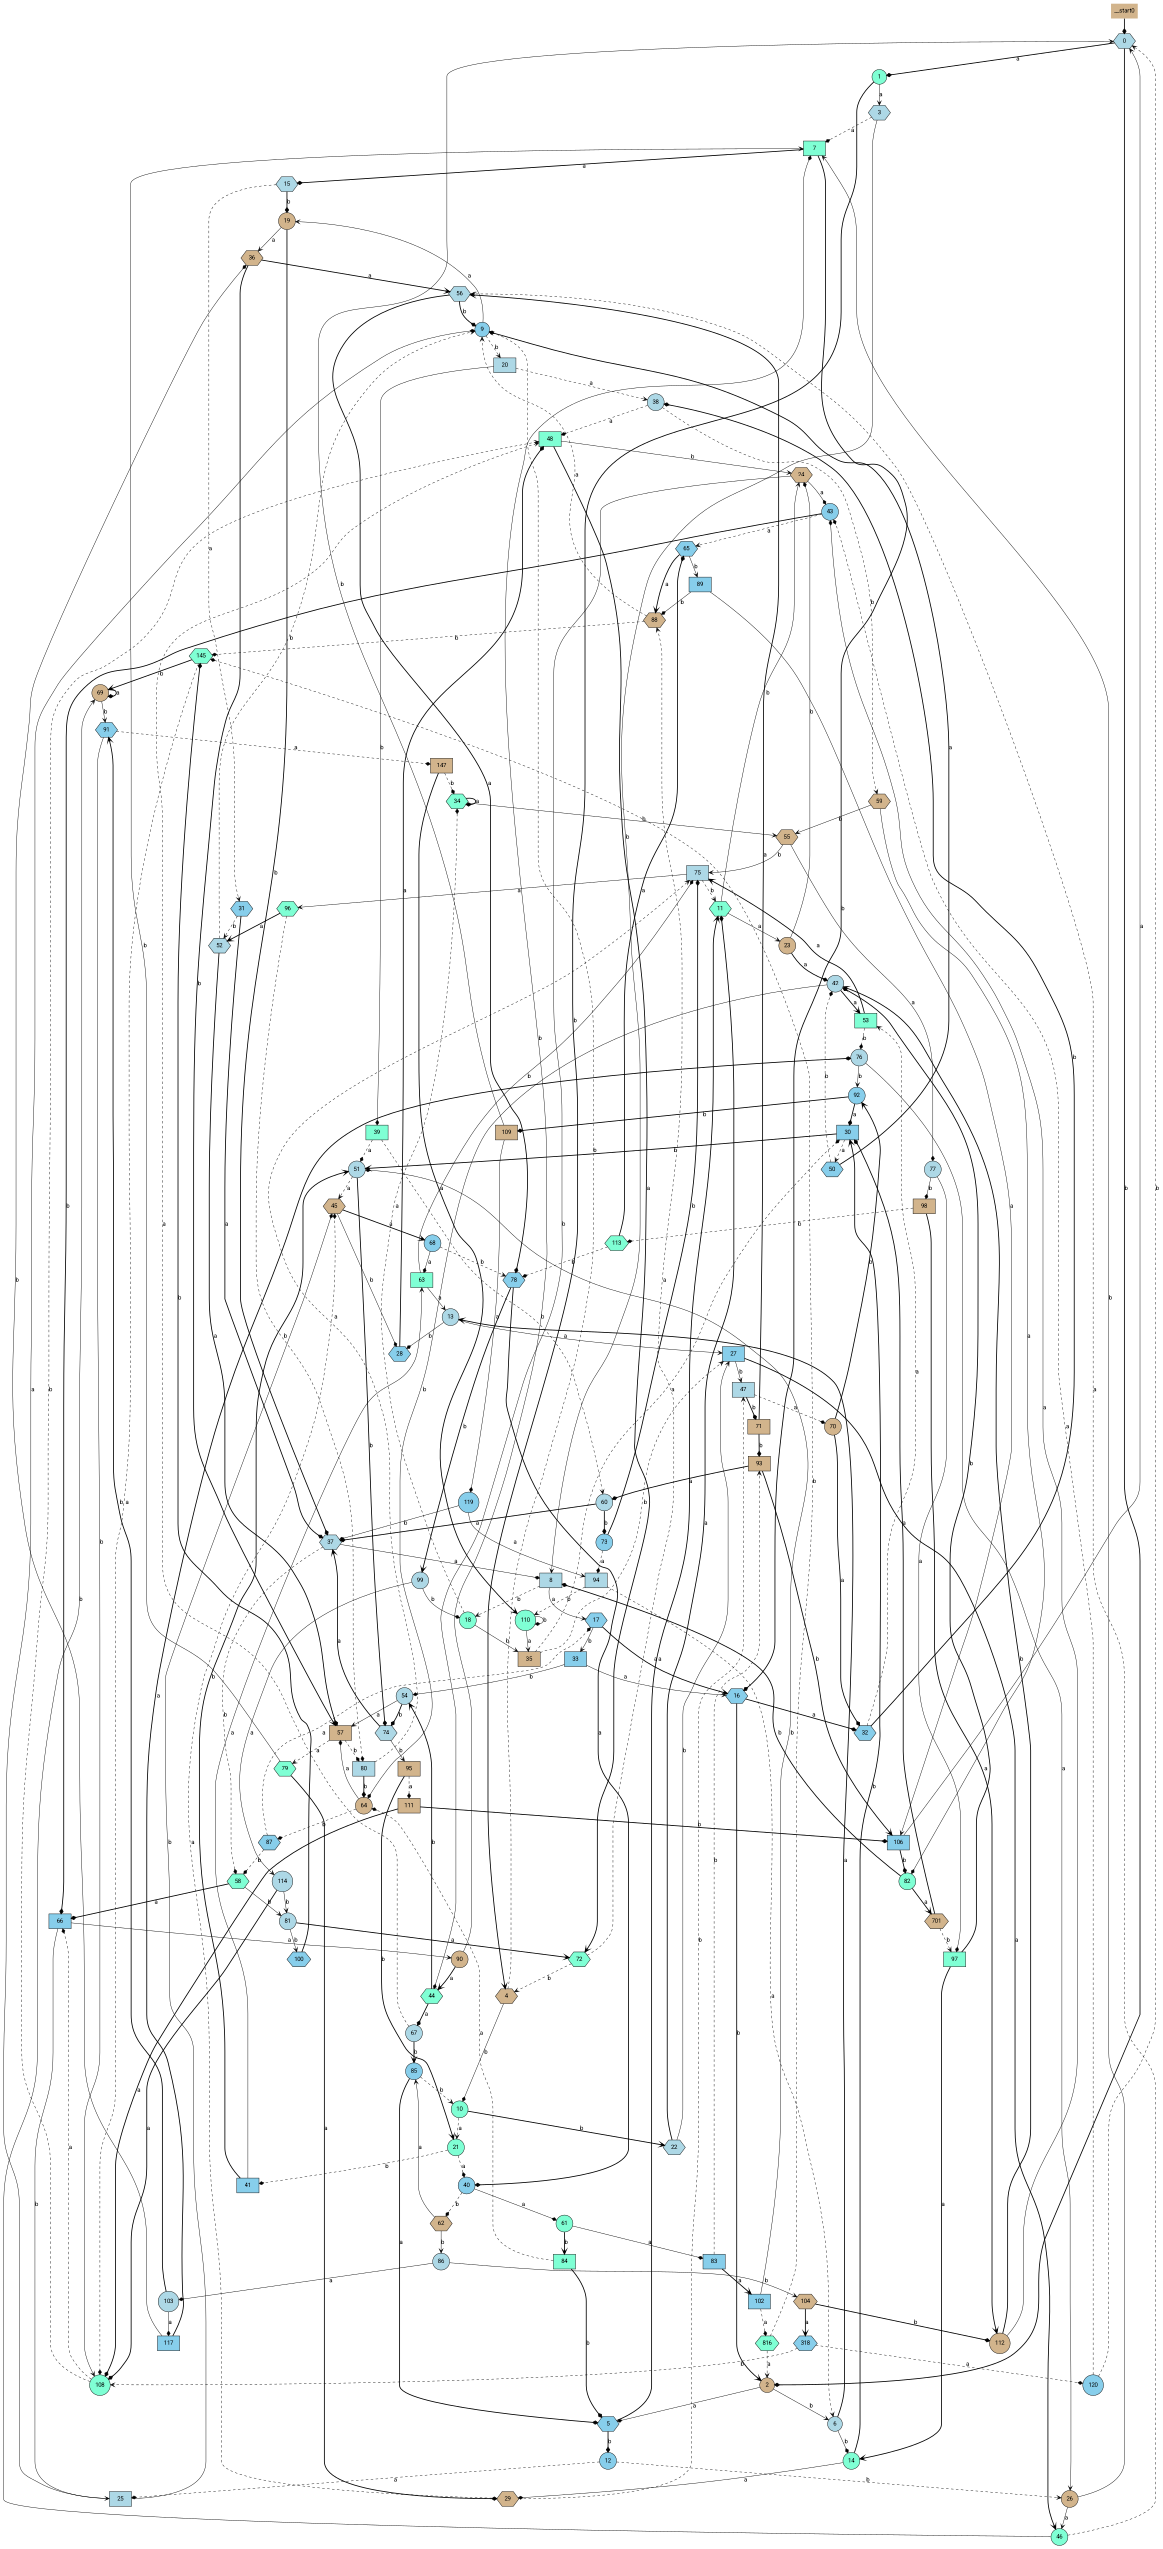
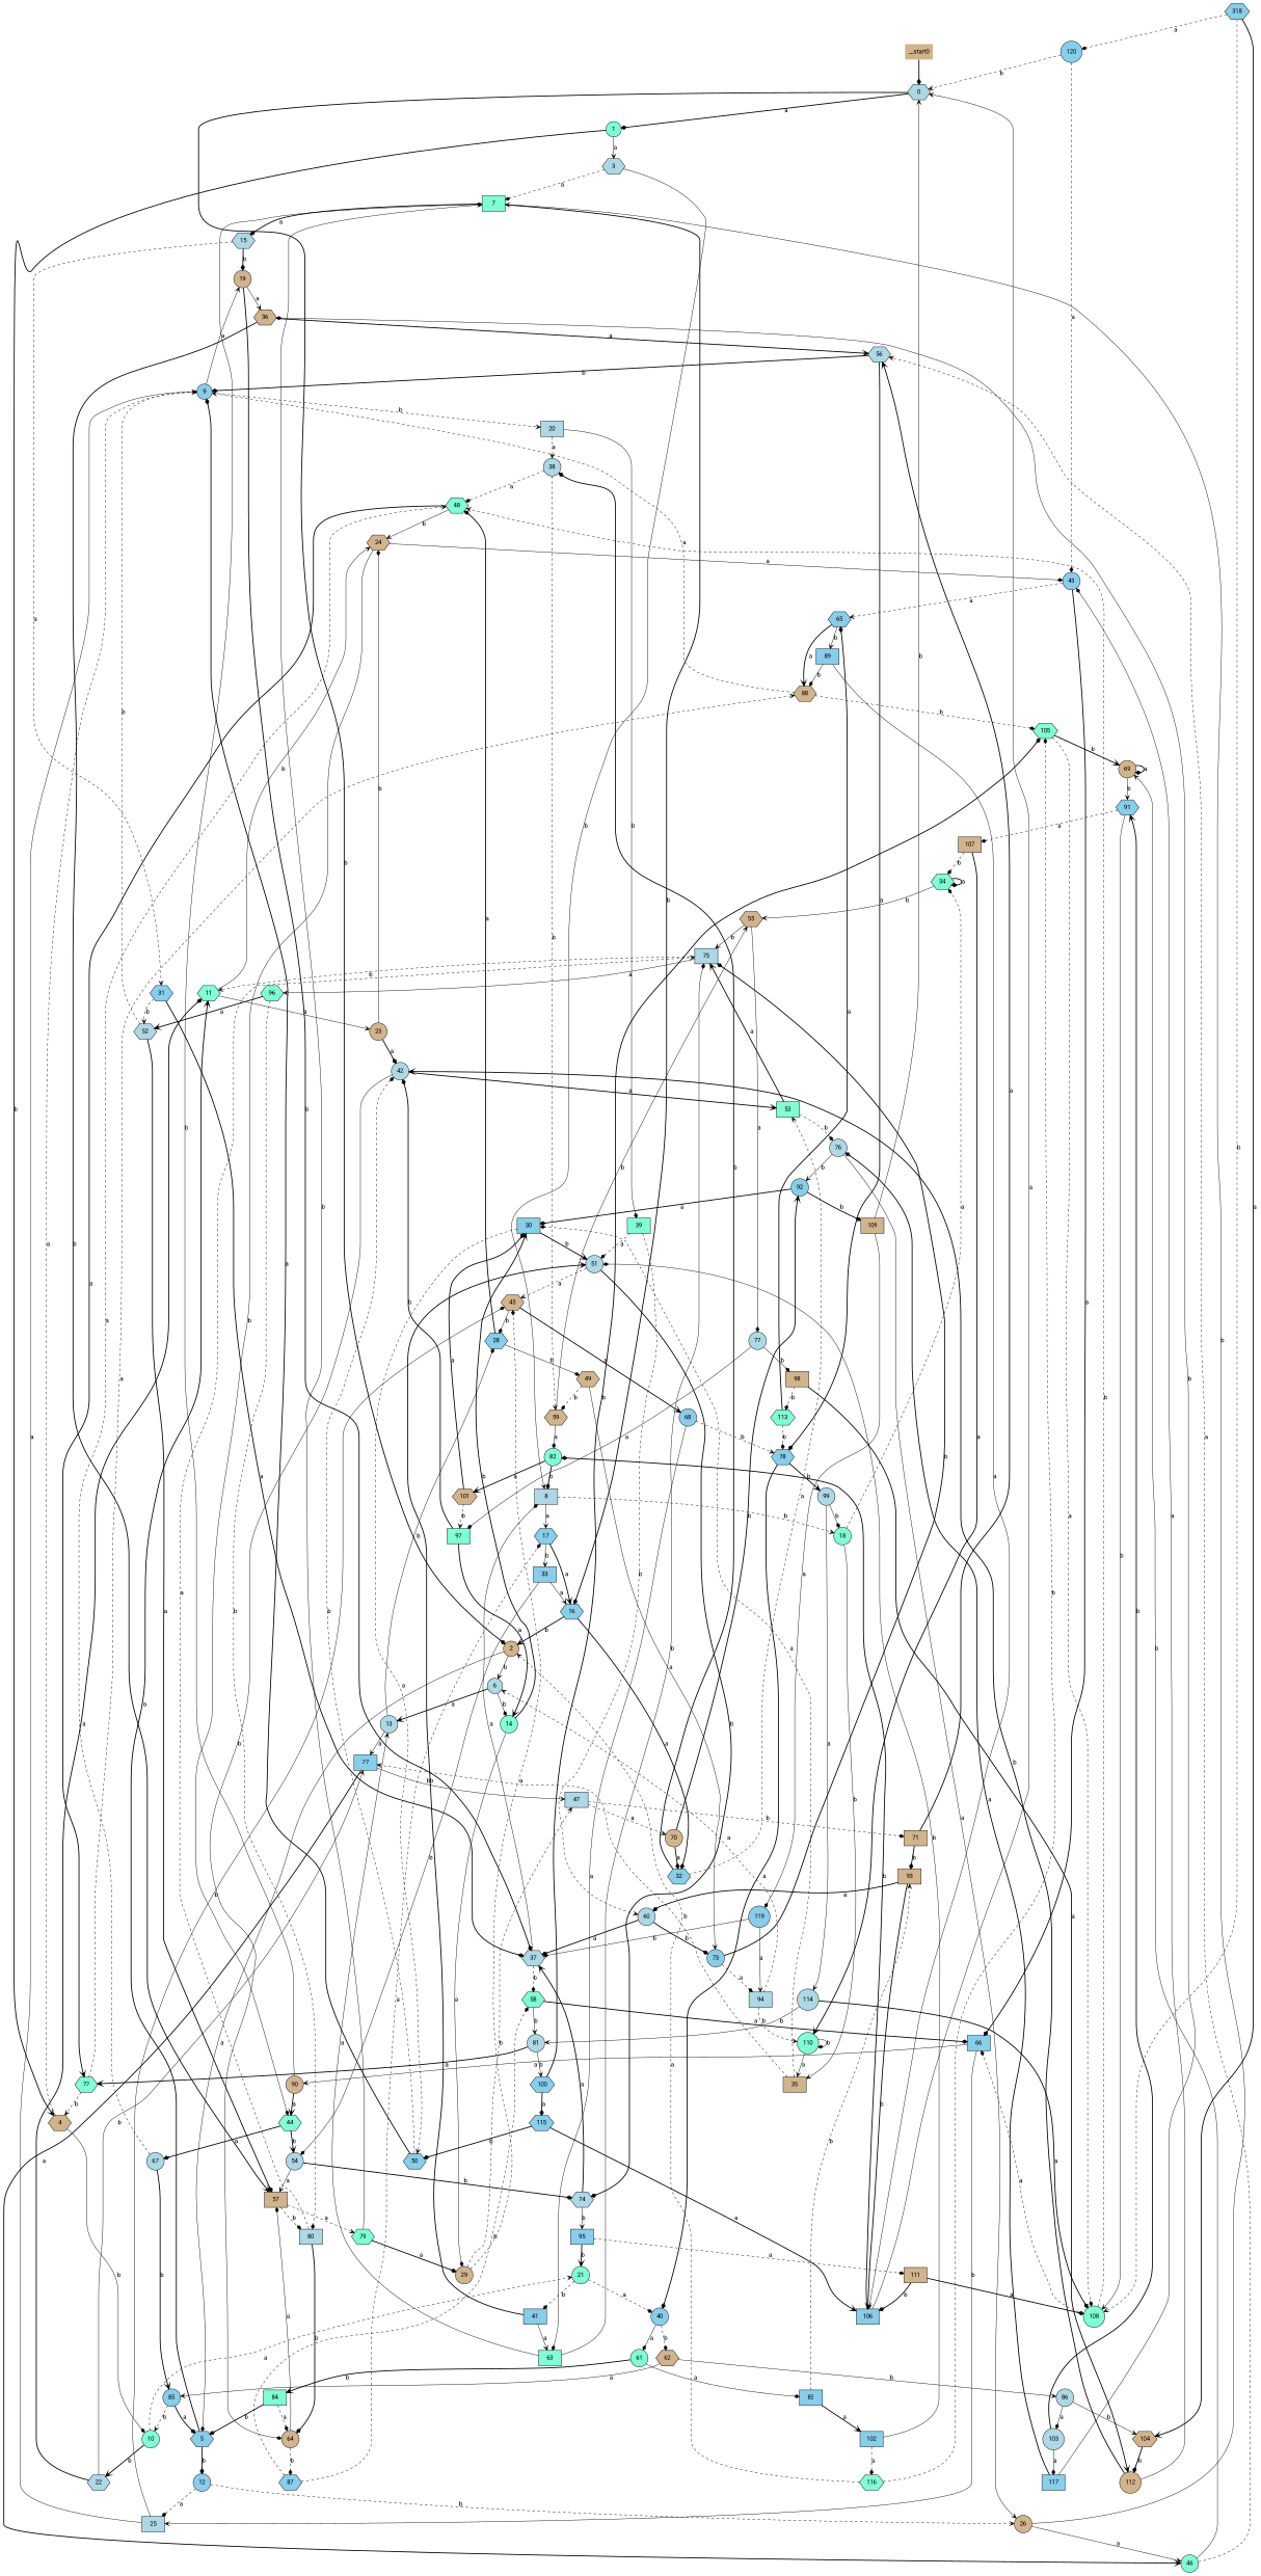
  digraph {
    fontname=Roboto
    node [fillcolor=skyblue fontname=Roboto shape=circle style=filled]
    edge [arrowhead=diamond fontname=Roboto style=bold]
    __start0 [fillcolor=tan shape=none]
    0 [fillcolor=lightblue shape=hexagon]
    1 [fillcolor=aquamarine]
    2 [fillcolor=tan]
    3 [fillcolor=lightblue shape=hexagon]
    4 [fillcolor=tan shape=hexagon]
    5 [shape=hexagon]
    6 [fillcolor=lightblue]
    7 [fillcolor=aquamarine shape=box]
    8 [fillcolor=lightblue shape=box]
    9
    10 [fillcolor=aquamarine]
    11 [fillcolor=aquamarine shape=hexagon]
    12
    13 [fillcolor=lightblue]
    14 [fillcolor=aquamarine]
    15 [fillcolor=lightblue shape=hexagon]
    16 [shape=hexagon]
    17 [shape=hexagon]
    18 [fillcolor=aquamarine]
    19 [fillcolor=tan]
    20 [fillcolor=lightblue shape=box]
    21 [fillcolor=aquamarine]
    22 [fillcolor=lightblue shape=hexagon]
    23 [fillcolor=tan]
    24 [fillcolor=tan shape=hexagon]
    25 [fillcolor=lightblue shape=box]
    26 [fillcolor=tan]
    27 [shape=box]
    28 [shape=hexagon]
-   29 [fillcolor=tan shape=hexagon]
+   29 [fillcolor=tan]
    30 [shape=box]
    31 [shape=hexagon]
    32 [shape=hexagon]
    33 [shape=box]
    34 [fillcolor=aquamarine shape=hexagon]
    35 [fillcolor=tan shape=box]
    36 [fillcolor=tan shape=hexagon]
    37 [fillcolor=lightblue shape=hexagon]
    38 [fillcolor=lightblue]
    39 [fillcolor=aquamarine shape=box]
    40
    41 [shape=box]
    42 [fillcolor=lightblue]
    43
    44 [fillcolor=aquamarine shape=hexagon]
    45 [fillcolor=tan shape=hexagon]
    46 [fillcolor=aquamarine]
    47 [fillcolor=lightblue shape=box]
-   48 [fillcolor=aquamarine shape=box]
+   48 [fillcolor=aquamarine shape=hexagon]
+   49 [fillcolor=tan shape=hexagon]
    50 [shape=hexagon]
    51 [fillcolor=lightblue]
    52 [fillcolor=lightblue shape=hexagon]
    53 [fillcolor=aquamarine shape=box]
    54 [fillcolor=lightblue]
    55 [fillcolor=tan shape=hexagon]
    56 [fillcolor=lightblue shape=hexagon]
    57 [fillcolor=tan shape=box]
    58 [fillcolor=aquamarine shape=hexagon]
    59 [fillcolor=tan shape=hexagon]
    60 [fillcolor=lightblue]
    61 [fillcolor=aquamarine]
    62 [fillcolor=tan shape=hexagon]
    63 [fillcolor=aquamarine shape=box]
    64 [fillcolor=tan]
    65 [shape=hexagon]
    66 [shape=box]
    67 [fillcolor=lightblue]
    68
    69 [fillcolor=tan]
    70 [fillcolor=tan]
    71 [fillcolor=tan shape=box]
    72 [fillcolor=aquamarine shape=hexagon]
    73
    74 [fillcolor=lightblue shape=hexagon]
    75 [fillcolor=lightblue shape=box]
    76 [fillcolor=lightblue]
    77 [fillcolor=lightblue]
    78 [shape=hexagon]
    79 [fillcolor=aquamarine shape=hexagon]
    80 [fillcolor=lightblue shape=box]
    81 [fillcolor=lightblue]
    82 [fillcolor=aquamarine]
    83 [shape=box]
    84 [fillcolor=aquamarine shape=box]
    85
    86 [fillcolor=lightblue]
    87 [shape=hexagon]
    88 [fillcolor=tan shape=hexagon]
    89 [shape=box]
    90 [fillcolor=tan]
    91 [shape=hexagon]
    92
    93 [fillcolor=tan shape=box]
    94 [fillcolor=lightblue shape=box]
-   95 [fillcolor=tan shape=box]
+   95 [shape=box]
    96 [fillcolor=aquamarine shape=hexagon]
    97 [fillcolor=aquamarine shape=box]
    98 [fillcolor=tan shape=box]
    99 [fillcolor=lightblue]
    100 [shape=hexagon]
-   101 [fillcolor=tan shape=hexagon label=701]
+   101 [fillcolor=tan shape=hexagon]
    102 [shape=box]
    103 [fillcolor=lightblue]
    104 [fillcolor=tan shape=hexagon]
-   105 [fillcolor=aquamarine shape=hexagon label=145]
+   105 [fillcolor=aquamarine shape=hexagon]
    106 [shape=box]
-   107 [fillcolor=tan shape=box label=147]
+   107 [fillcolor=tan shape=box]
    108 [fillcolor=aquamarine]
    109 [fillcolor=tan shape=box]
    110 [fillcolor=aquamarine]
    111 [fillcolor=tan shape=box]
    112 [fillcolor=tan]
    113 [fillcolor=aquamarine shape=hexagon]
    114 [fillcolor=lightblue]
-   116 [fillcolor=aquamarine shape=hexagon label=816]
+   115 [shape=hexagon]
+   116 [fillcolor=aquamarine shape=hexagon]
    117 [shape=box]
    n120 [label=318 shape=hexagon]
    119
    120
    __start0 -> 0
    0 -> 1 [label=a]
    0 -> 2 [label=b]
    1 -> 3 [arrowhead=vee label=a style=solid]
    1 -> 4 [arrowhead=vee label=b]
    2 -> 5 [label=a style=solid]
    2 -> 6 [arrowhead=vee label=b style=solid]
    3 -> 7 [label=a style=dashed]
    3 -> 8 [arrowhead=vee label=b style=solid]
-   4 -> 9 [arrowhead=vee label=b style=dashed]
+   4 -> 9 [arrowhead=vee label=a style=dashed]
    4 -> 10 [label=b style=solid]
    5 -> 11 [arrowhead=vee label=a]
    5 -> 12 [label=b]
    6 -> 13 [arrowhead=vee label=a]
    6 -> 14 [label=b style=solid]
    7 -> 15 [label=a]
    7 -> 16 [label=b]
    8 -> 17 [arrowhead=vee label=a style=solid]
    8 -> 18 [arrowhead=vee label=b style=dashed]
    9 -> 19 [arrowhead=vee label=a style=solid]
    9 -> 20 [arrowhead=vee label=b style=dashed]
    10 -> 21 [arrowhead=vee label=a style=dashed]
    10 -> 22 [arrowhead=vee label=b]
    11 -> 23 [arrowhead=vee label=a style=solid]
    11 -> 24 [arrowhead=vee label=b style=solid]
    12 -> 25 [label=a style=dashed]
    12 -> 26 [arrowhead=vee label=b style=dashed]
    13 -> 27 [arrowhead=vee label=a style=solid]
    13 -> 28 [label=b style=solid]
    14 -> 29 [label=a style=solid]
    14 -> 30 [arrowhead=vee label=b]
    15 -> 19 [label=b]
    15 -> 31 [arrowhead=vee label=a style=dashed]
    16 -> 2 [arrowhead=vee label=b]
    16 -> 32 [label=a]
    17 -> 16 [arrowhead=vee label=a]
    17 -> 33 [arrowhead=vee label=b style=solid]
    18 -> 34 [label=a style=dashed]
    18 -> 35 [arrowhead=vee label=b style=solid]
    19 -> 36 [arrowhead=vee label=a style=solid]
    19 -> 37 [label=b]
    20 -> 38 [arrowhead=vee label=a style=dashed]
    20 -> 39 [label=b style=solid]
    21 -> 40 [label=a style=dashed]
    21 -> 41 [label=b style=dashed]
    22 -> 11 [label=a]
    22 -> 27 [arrowhead=vee label=b style=solid]
    23 -> 24 [label=b style=solid]
    23 -> 42 [label=a]
    24 -> 43 [label=a style=solid]
    24 -> 44 [label=b style=solid]
    25 -> 9 [label=a style=solid]
    25 -> 45 [label=b style=solid]
    26 -> 7 [arrowhead=vee label=b style=solid]
    26 -> 46 [arrowhead=vee label=a style=solid]
    27 -> 46 [arrowhead=vee label=a]
    27 -> 47 [arrowhead=vee label=b style=solid]
    28 -> 48 [label=a]
+   28 -> 49 [label=b style=solid]
    29 -> 45 [label=a style=dashed]
    29 -> 47 [arrowhead=vee label=b style=dashed]
    30 -> 50 [arrowhead=vee label=a style=dashed]
    30 -> 51 [arrowhead=vee label=b]
    31 -> 37 [label=a]
    31 -> 52 [arrowhead=vee label=b style=dashed]
    32 -> 38 [label=b]
    32 -> 53 [arrowhead=vee label=a style=dashed]
    33 -> 16 [arrowhead=vee label=a style=solid]
    33 -> 54 [label=b style=solid]
    34 -> 34 [label=a]
    34 -> 55 [arrowhead=vee label=b style=solid]
    35 -> 27 [arrowhead=vee label=b style=dashed]
    35 -> 30 [label=a style=dashed]
    36 -> 56 [arrowhead=vee label=a]
    36 -> 57 [arrowhead=vee label=b]
    37 -> 8 [label=a style=solid]
    37 -> 58 [label=b style=dashed]
    38 -> 48 [label=a style=dashed]
    38 -> 59 [arrowhead=vee label=b style=dashed]
    39 -> 51 [label=a style=dashed]
    39 -> 60 [arrowhead=vee label=b style=dashed]
    40 -> 61 [label=a style=solid]
    40 -> 62 [label=b style=dashed]
    41 -> 51 [arrowhead=vee label=b]
    41 -> 63 [arrowhead=vee label=a style=solid]
    42 -> 53 [arrowhead=vee label=a]
    42 -> 64 [label=b style=solid]
    43 -> 65 [arrowhead=vee label=a style=dashed]
-   43 -> 66 [label=b]
+   43 -> 66 [label=a]
    44 -> 54 [arrowhead=vee label=b]
    44 -> 67 [label=a]
    45 -> 28 [label=b style=solid]
    45 -> 68 [arrowhead=vee label=a]
    46 -> 56 [arrowhead=vee label=a style=dashed]
    46 -> 69 [arrowhead=vee label=b style=solid]
-   47 -> 70 [label=a style=dashed]
-   47 -> 71 [label=b]
+   47 -> 70 [arrowhead=vee label=a style=dashed]
+   47 -> 71 [label=b style=dashed]
    48 -> 24 [arrowhead=vee label=b style=solid]
    48 -> 72 [arrowhead=vee label=a]
+   49 -> 59 [label=b style=dashed]
+   49 -> 73 [arrowhead=vee label=a style=solid]
    50 -> 9 [label=a]
    50 -> 42 [label=b style=dashed]
    51 -> 45 [arrowhead=vee label=a style=dashed]
    51 -> 74 [label=b]
    52 -> 9 [arrowhead=vee label=b style=dashed]
    52 -> 57 [label=a]
    53 -> 75 [arrowhead=vee label=a]
    53 -> 76 [label=b style=dashed]
    54 -> 57 [arrowhead=vee label=a style=solid]
    54 -> 74 [label=b]
    55 -> 75 [arrowhead=vee label=b style=solid]
    55 -> 77 [label=a style=solid]
    56 -> 9 [label=b]
    56 -> 78 [label=a]
    57 -> 79 [arrowhead=vee label=a style=dashed]
    57 -> 80 [label=b style=dashed]
    58 -> 66 [label=a]
    58 -> 81 [arrowhead=vee label=b style=solid]
    59 -> 55 [arrowhead=vee label=b style=solid]
    59 -> 82 [label=a style=solid]
    60 -> 37 [label=a]
    60 -> 73 [label=b]
    61 -> 83 [label=a style=solid]
    61 -> 84 [arrowhead=vee label=b]
    62 -> 85 [arrowhead=vee label=a style=solid]
    62 -> 86 [arrowhead=vee label=b style=solid]
    63 -> 13 [arrowhead=vee label=a style=solid]
    63 -> 75 [label=b style=solid]
    64 -> 57 [label=a style=solid]
    64 -> 87 [label=b style=dashed]
    65 -> 88 [arrowhead=vee label=a]
    65 -> 89 [arrowhead=vee label=b style=solid]
    66 -> 25 [arrowhead=vee label=b style=solid]
    66 -> 90 [arrowhead=vee label=a style=solid]
    67 -> 48 [arrowhead=vee label=a style=dashed]
    67 -> 85 [arrowhead=vee label=b]
    68 -> 63 [label=a style=solid]
    68 -> 78 [arrowhead=vee label=b style=dashed]
    69 -> 69 [label=a]
    69 -> 91 [arrowhead=vee label=b style=solid]
    70 -> 32 [label=a]
    70 -> 92 [arrowhead=vee label=b]
    71 -> 56 [arrowhead=vee label=a]
    71 -> 93 [label=b]
    72 -> 4 [arrowhead=vee label=b style=dashed]
    72 -> 88 [arrowhead=vee label=a style=dashed]
    73 -> 75 [label=b]
    73 -> 94 [label=a style=dashed]
    74 -> 37 [arrowhead=vee label=a]
    74 -> 95 [arrowhead=vee label=b style=solid]
    75 -> 11 [arrowhead=vee label=b style=dashed]
    75 -> 96 [arrowhead=vee label=a style=solid]
    76 -> 26 [arrowhead=vee label=a style=solid]
    76 -> 92 [arrowhead=vee label=b style=solid]
    77 -> 97 [label=a style=solid]
    77 -> 98 [label=b style=solid]
    78 -> 40 [label=a]
    78 -> 99 [arrowhead=vee label=b]
    79 -> 7 [arrowhead=vee label=b style=solid]
    79 -> 29 [label=a]
    80 -> 64 [label=b]
    80 -> 75 [arrowhead=vee label=a style=dashed]
    81 -> 72 [arrowhead=vee label=a]
    81 -> 100 [arrowhead=vee label=b style=solid]
    82 -> 8 [label=b]
    82 -> 101 [arrowhead=vee label=a]
    83 -> 93 [arrowhead=vee label=b style=dashed]
    83 -> 102 [arrowhead=vee label=a]
    84 -> 5 [label=b]
    84 -> 64 [label=a style=dashed]
    85 -> 5 [label=a]
    85 -> 10 [arrowhead=vee label=b style=dashed]
    86 -> 103 [label=a style=solid]
    86 -> 104 [arrowhead=vee label=b style=solid]
    87 -> 17 [label=a style=dashed]
    87 -> 58 [label=b style=dashed]
    88 -> 9 [arrowhead=vee label=a style=dashed]
    88 -> 105 [label=b style=dashed]
    89 -> 88 [label=b style=solid]
    89 -> 106 [arrowhead=vee label=a style=solid]
    90 -> 7 [label=b style=solid]
    90 -> 44 [arrowhead=vee label=a]
    91 -> 107 [label=a style=dashed]
    91 -> 108 [arrowhead=vee label=b style=solid]
    92 -> 30 [label=a]
    92 -> 109 [label=b]
    93 -> 60 [label=a]
    93 -> 106 [arrowhead=vee label=b]
    94 -> 6 [arrowhead=vee label=a style=dashed]
    94 -> 110 [arrowhead=vee label=b style=dashed]
    95 -> 21 [arrowhead=vee label=b]
    95 -> 111 [label=a style=dashed]
    96 -> 52 [arrowhead=vee label=a]
    96 -> 80 [label=b style=dashed]
    97 -> 14 [arrowhead=vee label=a]
    97 -> 42 [label=b]
    98 -> 112 [arrowhead=vee label=a]
    98 -> 113 [label=b style=dashed]
    99 -> 18 [label=b style=solid]
    99 -> 114 [arrowhead=vee label=a style=solid]
    100 -> 105 [label=b]
+   100 -> 115 [label=a]
    101 -> 30 [label=a]
    101 -> 97 [arrowhead=vee label=b style=dashed]
    102 -> 51 [label=b style=solid]
    102 -> 116 [label=a style=dashed]
    103 -> 91 [arrowhead=vee label=b]
    103 -> 117 [label=a style=solid]
    104 -> 112 [label=b]
-   104 -> n120 [arrowhead=vee label=a]
+   n120 -> 104 [arrowhead=vee label=a]
    105 -> 69 [arrowhead=vee label=b]
    105 -> 108 [label=a style=dashed]
    106 -> 0 [arrowhead=vee label=a style=solid]
    106 -> 82 [label=b]
    107 -> 34 [label=b style=dashed]
    107 -> 110 [arrowhead=vee label=a]
    108 -> 48 [arrowhead=vee label=b style=dashed]
    108 -> 66 [label=a style=dashed]
    109 -> 0 [arrowhead=vee label=b style=solid]
    109 -> 119 [label=a style=solid]
    110 -> 35 [arrowhead=vee label=a style=solid]
    110 -> 110 [label=b style=solid]
    111 -> 106 [label=b]
    111 -> 108 [label=a]
    112 -> 42 [arrowhead=vee label=b]
    112 -> 43 [label=a style=solid]
    113 -> 65 [label=a]
    113 -> 78 [label=b style=dashed]
    114 -> 81 [arrowhead=vee label=b style=solid]
    114 -> 108 [label=a]
+   115 -> 50 [label=b]
+   115 -> 106 [arrowhead=vee label=a]
    116 -> 2 [arrowhead=vee label=a style=dashed]
    116 -> 105 [label=b style=dashed]
    117 -> 36 [label=b style=solid]
    117 -> 76 [label=a]
    n120 -> 108 [arrowhead=vee label=b style=dashed]
    n120 -> 120 [label=a style=dashed]
    119 -> 37 [label=b style=solid]
    119 -> 94 [arrowhead=vee label=a style=solid]
    120 -> 0 [arrowhead=vee label=b style=dashed]
    120 -> 43 [label=a style=dashed]
  }
